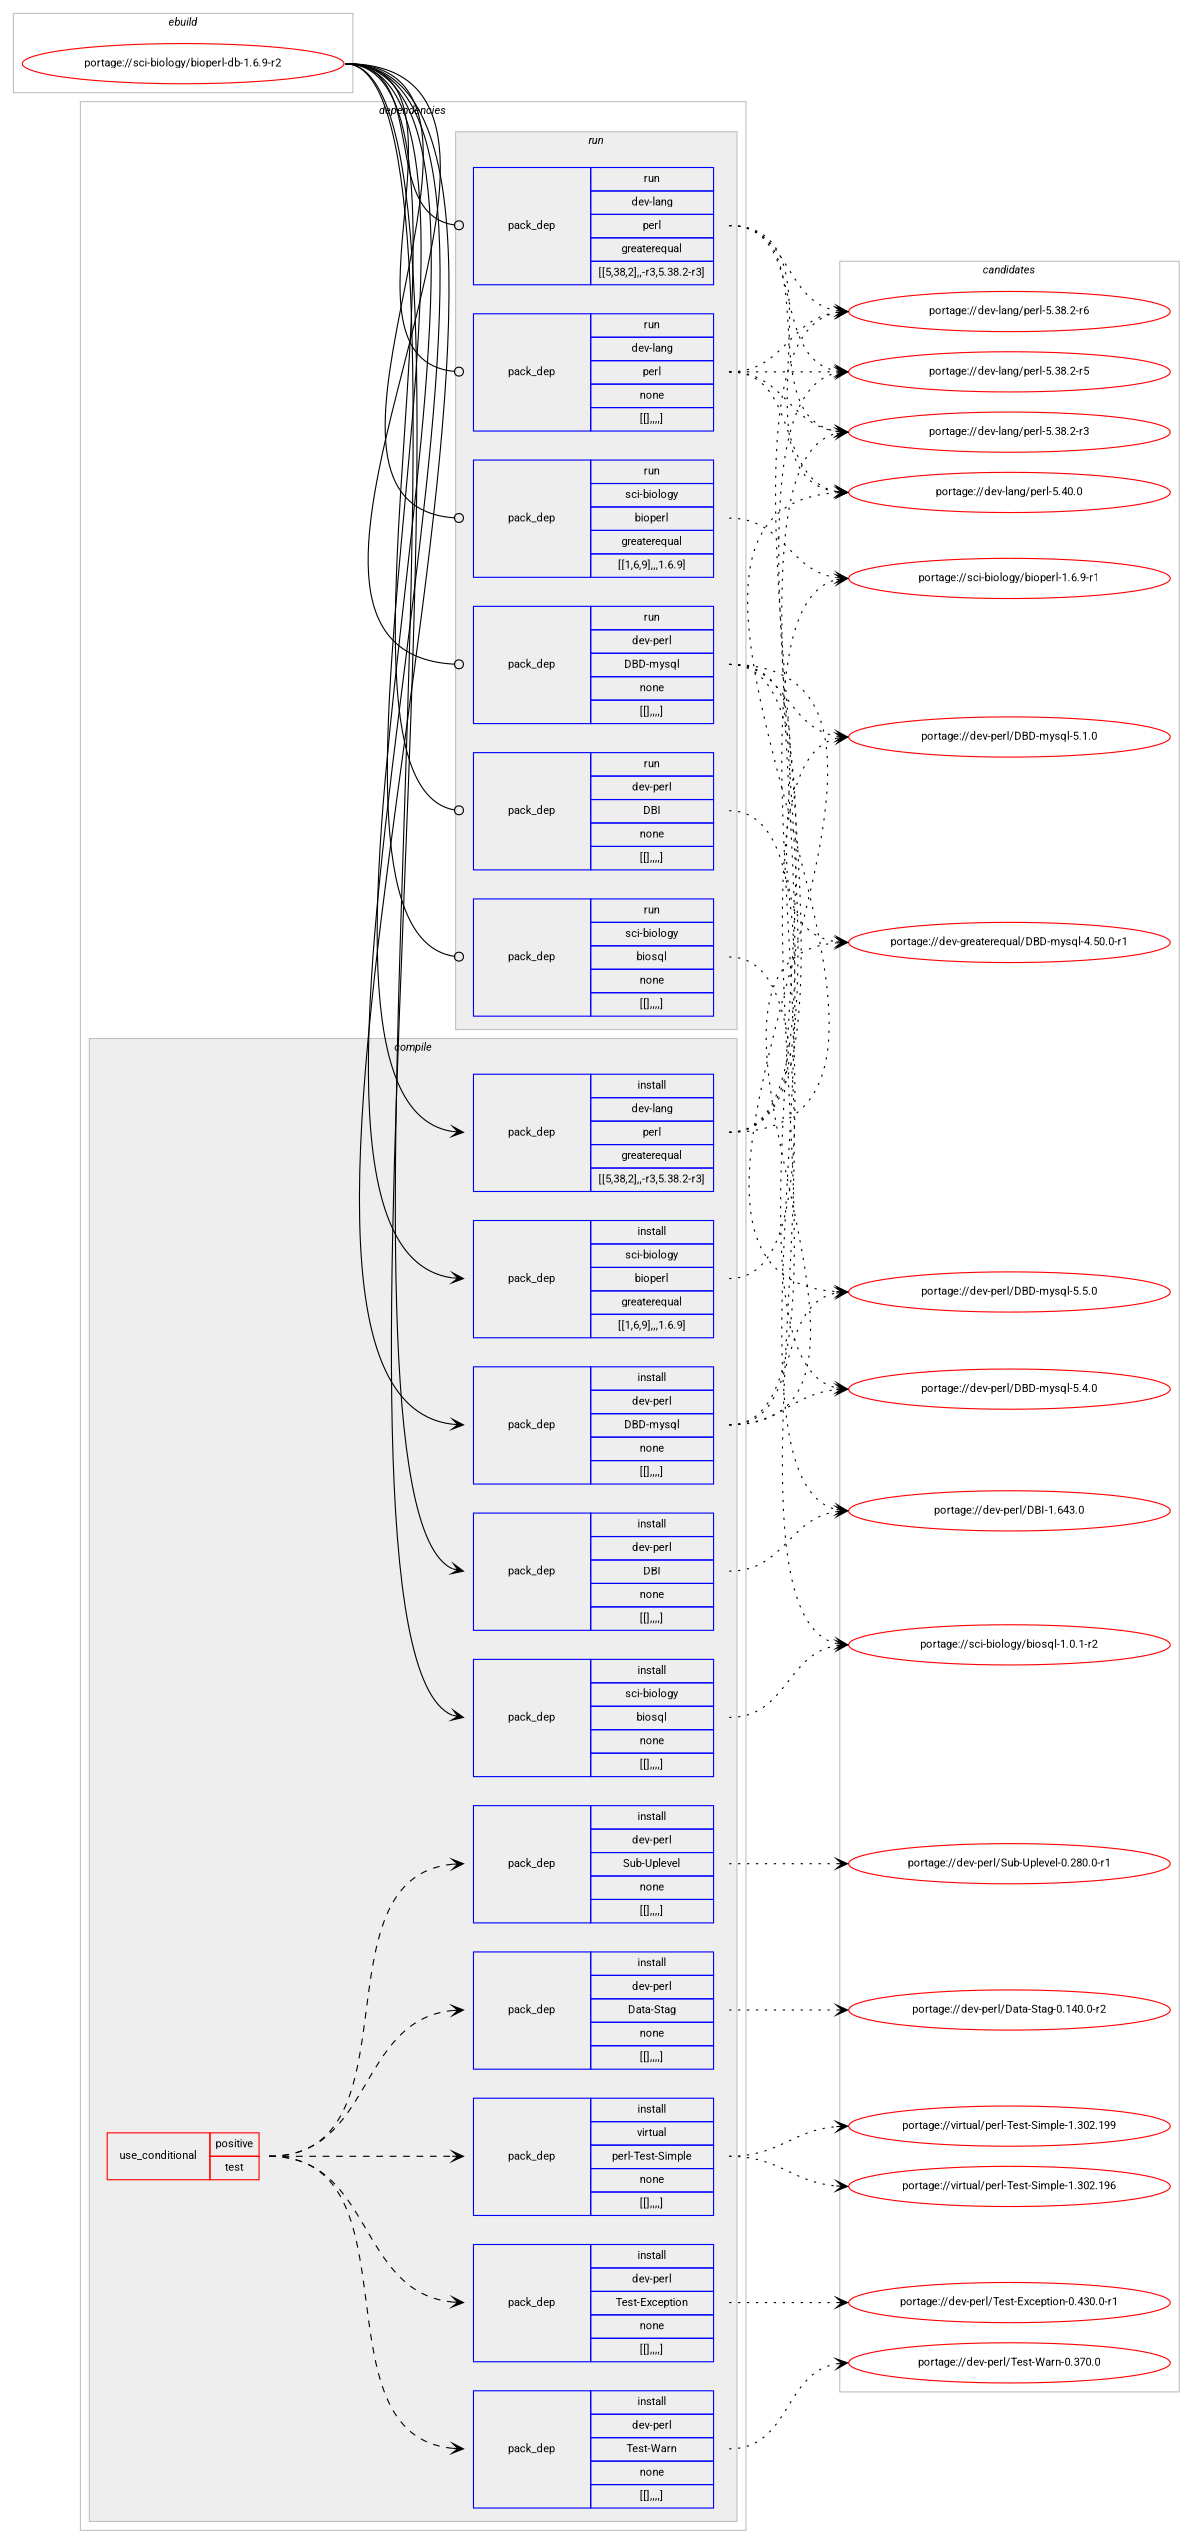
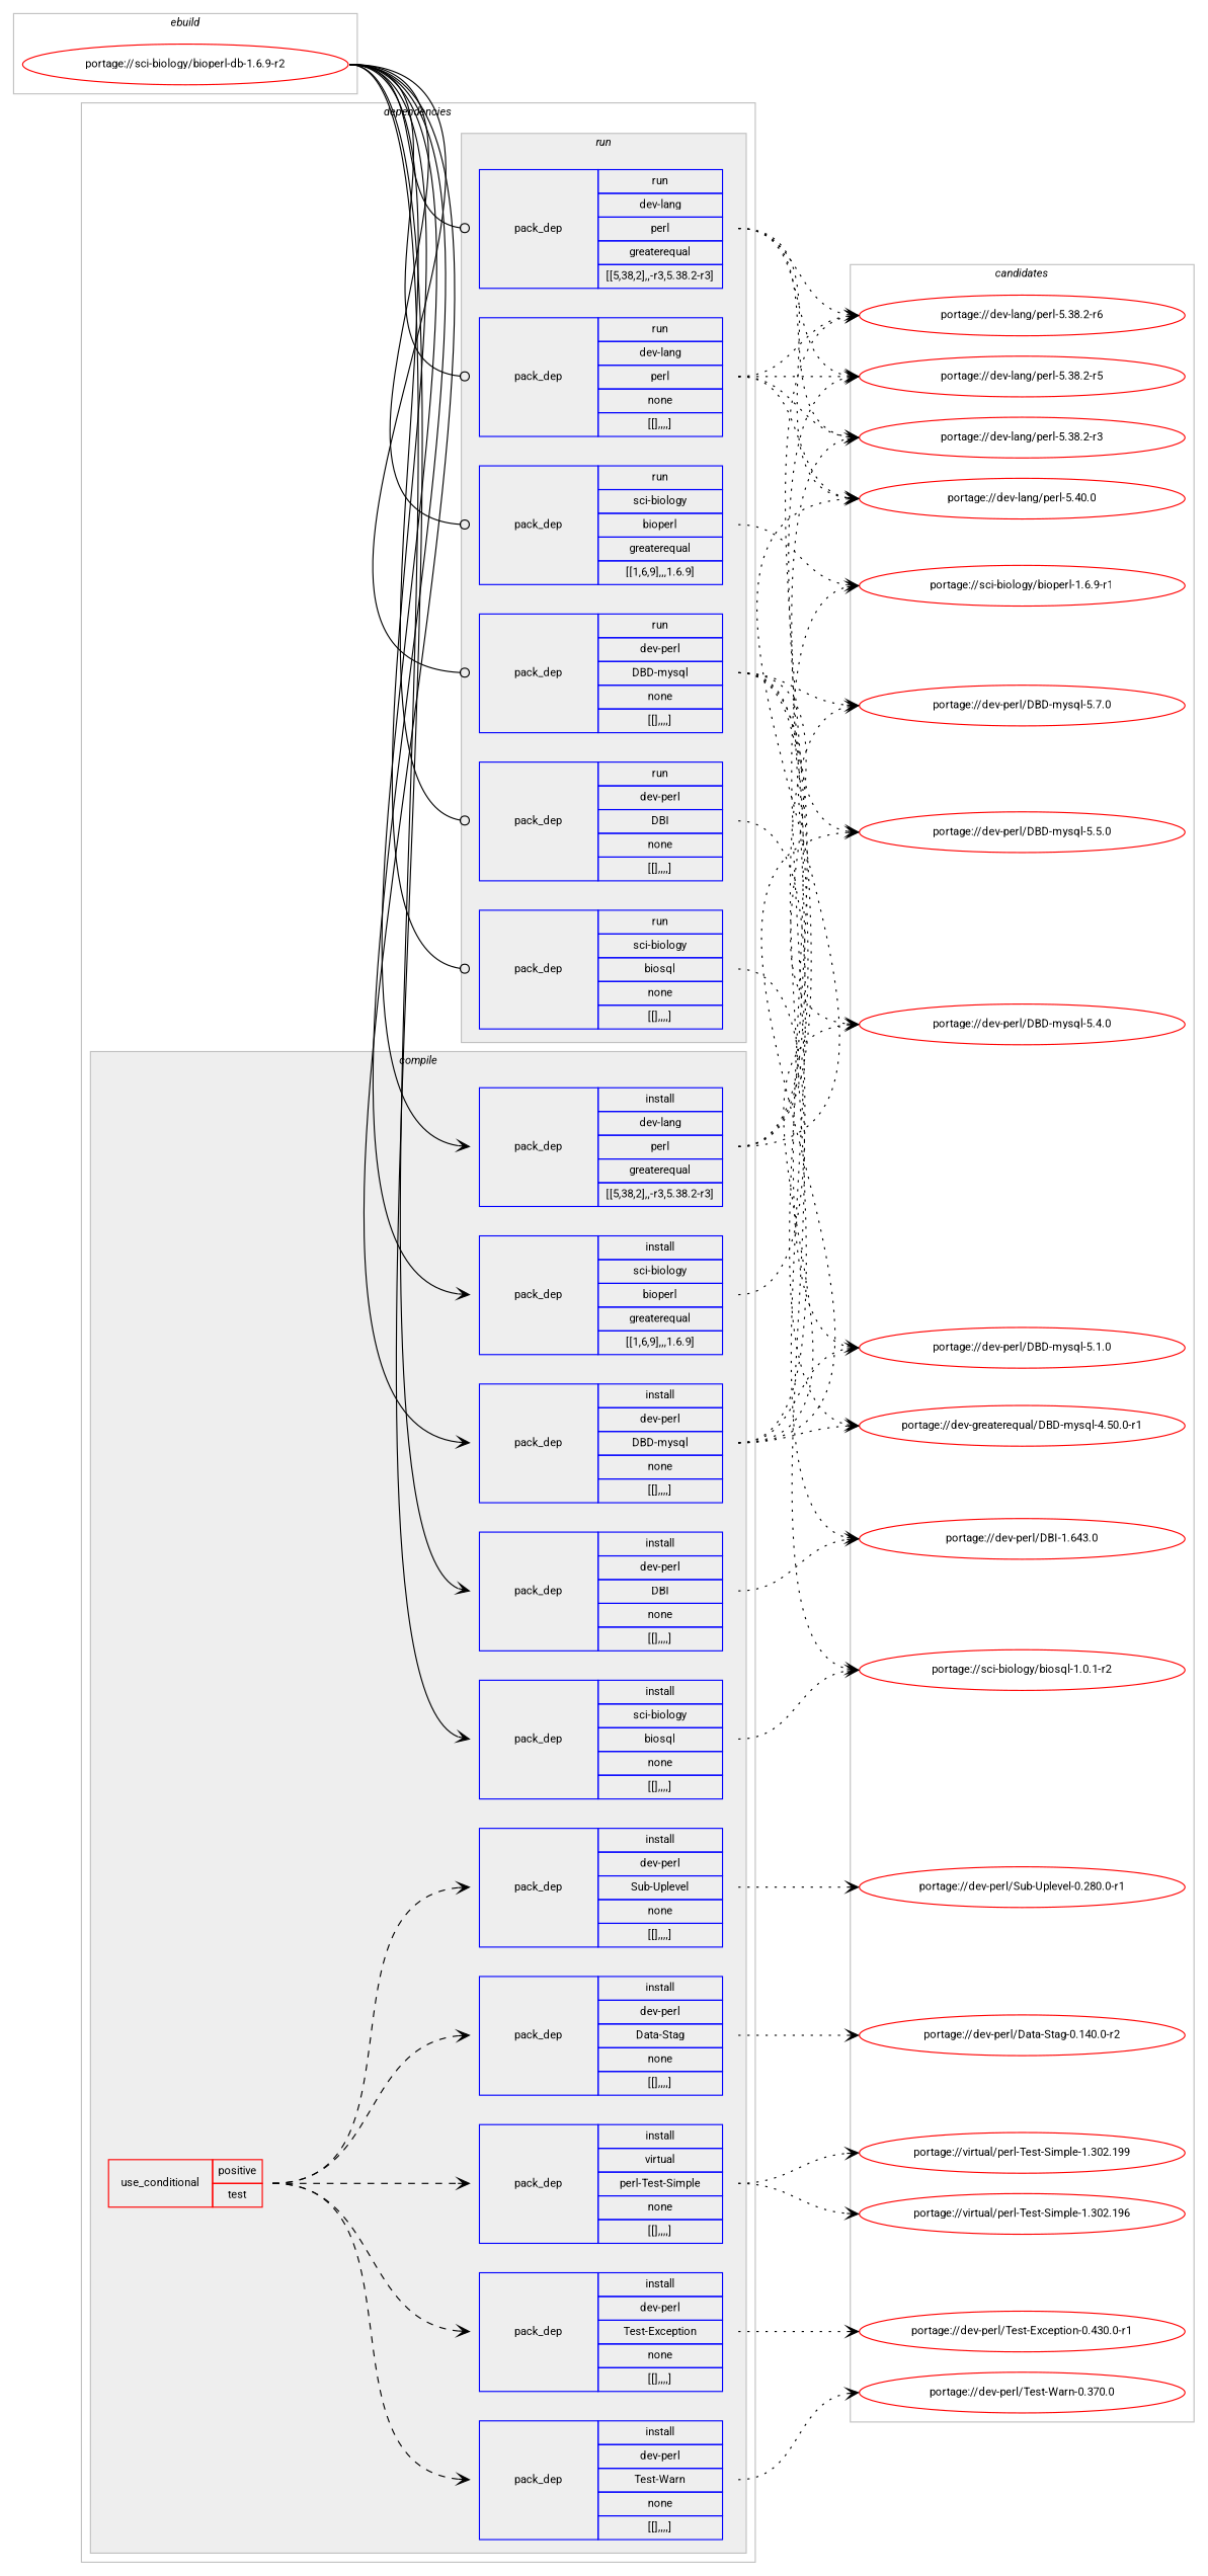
  digraph {
    compound=true
    concentrate=true
    fontname=Roboto
    fontsize=10
    newrank=true
    rankdir=LR
    ranksep=1.5
    node [color=red fontname=Roboto fontsize=10]
    edge [arrowhead=vee fontname=Roboto headport=w style=dotted tailport=e weight=100]
    n1 [label="portage://sci-biology/bioperl-db-1.6.9-r2" width=4]
    n2 [color=blue label=<<TABLE BORDER="0" CELLBORDER="1" CELLSPACING="0" CELLPADDING="4" WIDTH="220"><TR><TD ROWSPAN="6" CELLPADDING="30">pack_dep</TD></TR><TR><TD WIDTH="110">install</TD></TR><TR><TD>dev-perl</TD></TR><TR><TD>Data-Stag</TD></TR><TR><TD>none</TD></TR><TR><TD>[[],,,,]</TD></TR></TABLE>> shape=none]
    n3 [color=blue label=<<TABLE BORDER="0" CELLBORDER="1" CELLSPACING="0" CELLPADDING="4" WIDTH="220"><TR><TD ROWSPAN="6" CELLPADDING="30">pack_dep</TD></TR><TR><TD WIDTH="110">install</TD></TR><TR><TD>dev-perl</TD></TR><TR><TD>Sub-Uplevel</TD></TR><TR><TD>none</TD></TR><TR><TD>[[],,,,]</TD></TR></TABLE>> shape=none]
    n4 [color=blue label=<<TABLE BORDER="0" CELLBORDER="1" CELLSPACING="0" CELLPADDING="4" WIDTH="220"><TR><TD ROWSPAN="6" CELLPADDING="30">pack_dep</TD></TR><TR><TD WIDTH="110">install</TD></TR><TR><TD>dev-perl</TD></TR><TR><TD>Test-Warn</TD></TR><TR><TD>none</TD></TR><TR><TD>[[],,,,]</TD></TR></TABLE>> shape=none]
    n5 [color=blue label=<<TABLE BORDER="0" CELLBORDER="1" CELLSPACING="0" CELLPADDING="4" WIDTH="220"><TR><TD ROWSPAN="6" CELLPADDING="30">pack_dep</TD></TR><TR><TD WIDTH="110">install</TD></TR><TR><TD>dev-perl</TD></TR><TR><TD>Test-Exception</TD></TR><TR><TD>none</TD></TR><TR><TD>[[],,,,]</TD></TR></TABLE>> shape=none]
    n6 [color=blue label=<<TABLE BORDER="0" CELLBORDER="1" CELLSPACING="0" CELLPADDING="4" WIDTH="220"><TR><TD ROWSPAN="6" CELLPADDING="30">pack_dep</TD></TR><TR><TD WIDTH="110">install</TD></TR><TR><TD>virtual</TD></TR><TR><TD>perl-Test-Simple</TD></TR><TR><TD>none</TD></TR><TR><TD>[[],,,,]</TD></TR></TABLE>> shape=none]
    n7 [label=<<TABLE BORDER="0" CELLBORDER="1" CELLSPACING="0" CELLPADDING="4"><TR><TD ROWSPAN="3" CELLPADDING="10">use_conditional</TD></TR><TR><TD>positive</TD></TR><TR><TD>test</TD></TR></TABLE>> shape=none]
    n8 [color=blue label=<<TABLE BORDER="0" CELLBORDER="1" CELLSPACING="0" CELLPADDING="4" WIDTH="220"><TR><TD ROWSPAN="6" CELLPADDING="30">pack_dep</TD></TR><TR><TD WIDTH="110">install</TD></TR><TR><TD>dev-lang</TD></TR><TR><TD>perl</TD></TR><TR><TD>greaterequal</TD></TR><TR><TD>[[5,38,2],,-r3,5.38.2-r3]</TD></TR></TABLE>> shape=none]
    n9 [color=blue label=<<TABLE BORDER="0" CELLBORDER="1" CELLSPACING="0" CELLPADDING="4" WIDTH="220"><TR><TD ROWSPAN="6" CELLPADDING="30">pack_dep</TD></TR><TR><TD WIDTH="110">install</TD></TR><TR><TD>dev-perl</TD></TR><TR><TD>DBD-mysql</TD></TR><TR><TD>none</TD></TR><TR><TD>[[],,,,]</TD></TR></TABLE>> shape=none]
    n10 [color=blue label=<<TABLE BORDER="0" CELLBORDER="1" CELLSPACING="0" CELLPADDING="4" WIDTH="220"><TR><TD ROWSPAN="6" CELLPADDING="30">pack_dep</TD></TR><TR><TD WIDTH="110">install</TD></TR><TR><TD>dev-perl</TD></TR><TR><TD>DBI</TD></TR><TR><TD>none</TD></TR><TR><TD>[[],,,,]</TD></TR></TABLE>> shape=none]
    n11 [color=blue label=<<TABLE BORDER="0" CELLBORDER="1" CELLSPACING="0" CELLPADDING="4" WIDTH="220"><TR><TD ROWSPAN="6" CELLPADDING="30">pack_dep</TD></TR><TR><TD WIDTH="110">install</TD></TR><TR><TD>sci-biology</TD></TR><TR><TD>bioperl</TD></TR><TR><TD>greaterequal</TD></TR><TR><TD>[[1,6,9],,,1.6.9]</TD></TR></TABLE>> shape=none]
    n12 [color=blue label=<<TABLE BORDER="0" CELLBORDER="1" CELLSPACING="0" CELLPADDING="4" WIDTH="220"><TR><TD ROWSPAN="6" CELLPADDING="30">pack_dep</TD></TR><TR><TD WIDTH="110">install</TD></TR><TR><TD>sci-biology</TD></TR><TR><TD>biosql</TD></TR><TR><TD>none</TD></TR><TR><TD>[[],,,,]</TD></TR></TABLE>> shape=none]
    n13 [color=blue label=<<TABLE BORDER="0" CELLBORDER="1" CELLSPACING="0" CELLPADDING="4" WIDTH="220"><TR><TD ROWSPAN="6" CELLPADDING="30">pack_dep</TD></TR><TR><TD WIDTH="110">run</TD></TR><TR><TD>dev-lang</TD></TR><TR><TD>perl</TD></TR><TR><TD>greaterequal</TD></TR><TR><TD>[[5,38,2],,-r3,5.38.2-r3]</TD></TR></TABLE>> shape=none]
    n14 [color=blue label=<<TABLE BORDER="0" CELLBORDER="1" CELLSPACING="0" CELLPADDING="4" WIDTH="220"><TR><TD ROWSPAN="6" CELLPADDING="30">pack_dep</TD></TR><TR><TD WIDTH="110">run</TD></TR><TR><TD>dev-lang</TD></TR><TR><TD>perl</TD></TR><TR><TD>none</TD></TR><TR><TD>[[],,,,]</TD></TR></TABLE>> shape=none]
    n15 [color=blue label=<<TABLE BORDER="0" CELLBORDER="1" CELLSPACING="0" CELLPADDING="4" WIDTH="220"><TR><TD ROWSPAN="6" CELLPADDING="30">pack_dep</TD></TR><TR><TD WIDTH="110">run</TD></TR><TR><TD>dev-perl</TD></TR><TR><TD>DBD-mysql</TD></TR><TR><TD>none</TD></TR><TR><TD>[[],,,,]</TD></TR></TABLE>> shape=none]
    n16 [color=blue label=<<TABLE BORDER="0" CELLBORDER="1" CELLSPACING="0" CELLPADDING="4" WIDTH="220"><TR><TD ROWSPAN="6" CELLPADDING="30">pack_dep</TD></TR><TR><TD WIDTH="110">run</TD></TR><TR><TD>dev-perl</TD></TR><TR><TD>DBI</TD></TR><TR><TD>none</TD></TR><TR><TD>[[],,,,]</TD></TR></TABLE>> shape=none]
    n17 [color=blue label=<<TABLE BORDER="0" CELLBORDER="1" CELLSPACING="0" CELLPADDING="4" WIDTH="220"><TR><TD ROWSPAN="6" CELLPADDING="30">pack_dep</TD></TR><TR><TD WIDTH="110">run</TD></TR><TR><TD>sci-biology</TD></TR><TR><TD>bioperl</TD></TR><TR><TD>greaterequal</TD></TR><TR><TD>[[1,6,9],,,1.6.9]</TD></TR></TABLE>> shape=none]
    n18 [color=blue label=<<TABLE BORDER="0" CELLBORDER="1" CELLSPACING="0" CELLPADDING="4" WIDTH="220"><TR><TD ROWSPAN="6" CELLPADDING="30">pack_dep</TD></TR><TR><TD WIDTH="110">run</TD></TR><TR><TD>sci-biology</TD></TR><TR><TD>biosql</TD></TR><TR><TD>none</TD></TR><TR><TD>[[],,,,]</TD></TR></TABLE>> shape=none]
    n19 [label="portage://dev-perl/Sub-Uplevel-0.280.0-r1" width=4]
    n20 [label="portage://dev-perl/Data-Stag-0.140.0-r2" width=4]
    n21 [label="portage://dev-perl/Test-Warn-0.370.0" width=4]
    n22 [label="portage://dev-perl/Test-Exception-0.430.0-r1" width=4]
    n23 [label="portage://virtual/perl-Test-Simple-1.302.199" width=4]
    n24 [label="portage://virtual/perl-Test-Simple-1.302.196" width=4]
    n25 [label="portage://dev-lang/perl-5.40.0" width=4]
    n26 [label="portage://dev-lang/perl-5.38.2-r6" width=4]
    n27 [label="portage://dev-lang/perl-5.38.2-r5" width=4]
    n28 [label="portage://dev-lang/perl-5.38.2-r3" width=4]
+   n29 [label="portage://dev-perl/DBD-mysql-5.7.0" width=4]
    n30 [label="portage://dev-perl/DBD-mysql-5.5.0" width=4]
    n31 [label="portage://dev-perl/DBD-mysql-5.4.0" width=4]
    n32 [label="portage://dev-perl/DBD-mysql-5.1.0" width=4]
    n33 [label="portage://dev-greaterequal/DBD-mysql-4.50.0-r1" width=4]
    n34 [label="portage://dev-perl/DBI-1.643.0" width=4]
    n35 [label="portage://sci-biology/bioperl-1.6.9-r1" width=4]
    n36 [label="portage://sci-biology/biosql-1.0.1-r2" width=4]
    subgraph cluster_1 {
      color=gray
      label=<<i>ebuild</i>>
      n1
    }
    subgraph cluster_2 {
      color=gray
      label=<<i>dependencies</i>>
      subgraph cluster_3 {
        color=gray
        fillcolor="#eeeeee"
        label=<<i>compile</i>>
        style=filled
        subgraph sub_4 {
          color=gray
          fillcolor="#eeeeee"
          label=<<i>compile</i>>
          style=filled
          n7
          subgraph sub_5 {
            color=gray
            fillcolor="#eeeeee"
            label=<<i>compile</i>>
            style=filled
            n2
          }
          subgraph sub_6 {
            color=gray
            fillcolor="#eeeeee"
            label=<<i>compile</i>>
            style=filled
            n3
          }
          subgraph sub_7 {
            color=gray
            fillcolor="#eeeeee"
            label=<<i>compile</i>>
            style=filled
            n4
          }
          subgraph sub_8 {
            color=gray
            fillcolor="#eeeeee"
            label=<<i>compile</i>>
            style=filled
            n5
          }
          subgraph sub_9 {
            color=gray
            fillcolor="#eeeeee"
            label=<<i>compile</i>>
            style=filled
            n6
          }
        }
        subgraph sub_10 {
          color=gray
          fillcolor="#eeeeee"
          label=<<i>compile</i>>
          style=filled
          n8
        }
        subgraph sub_11 {
          color=gray
          fillcolor="#eeeeee"
          label=<<i>compile</i>>
          style=filled
          n9
        }
        subgraph sub_12 {
          color=gray
          fillcolor="#eeeeee"
          label=<<i>compile</i>>
          style=filled
          n10
        }
        subgraph sub_13 {
          color=gray
          fillcolor="#eeeeee"
          label=<<i>compile</i>>
          style=filled
          n11
        }
        subgraph sub_14 {
          color=gray
          fillcolor="#eeeeee"
          label=<<i>compile</i>>
          style=filled
          n12
        }
      }
      subgraph cluster_15 {
        color=gray
        fillcolor="#eeeeee"
        label=<<i>compile and run</i>>
        style=filled
      }
      subgraph cluster_16 {
        color=gray
        fillcolor="#eeeeee"
        label=<<i>run</i>>
        style=filled
        subgraph sub_17 {
          color=gray
          fillcolor="#eeeeee"
          label=<<i>run</i>>
          style=filled
          n13
        }
        subgraph sub_18 {
          color=gray
          fillcolor="#eeeeee"
          label=<<i>run</i>>
          style=filled
          n14
        }
        subgraph sub_19 {
          color=gray
          fillcolor="#eeeeee"
          label=<<i>run</i>>
          style=filled
          n15
        }
        subgraph sub_20 {
          color=gray
          fillcolor="#eeeeee"
          label=<<i>run</i>>
          style=filled
          n16
        }
        subgraph sub_21 {
          color=gray
          fillcolor="#eeeeee"
          label=<<i>run</i>>
          style=filled
          n17
        }
        subgraph sub_22 {
          color=gray
          fillcolor="#eeeeee"
          label=<<i>run</i>>
          style=filled
          n18
        }
      }
    }
    subgraph cluster_23 {
      color=gray
      label=<<i>candidates</i>>
      rank=same
      subgraph sub_24 {
        color=black
        label=<<i>candidates</i>>
        nodesep=1
        rank=same
        n19
      }
      subgraph sub_25 {
        color=black
        label=<<i>candidates</i>>
        nodesep=1
        rank=same
        n20
      }
      subgraph sub_26 {
        color=black
        label=<<i>candidates</i>>
        nodesep=1
        rank=same
        n21
      }
      subgraph sub_27 {
        color=black
        label=<<i>candidates</i>>
        nodesep=1
        rank=same
        n22
      }
      subgraph sub_28 {
        color=black
        label=<<i>candidates</i>>
        nodesep=1
        rank=same
        n23
        n24
      }
      subgraph sub_29 {
        color=black
        label=<<i>candidates</i>>
        nodesep=1
        rank=same
        n25
        n26
        n27
        n28
      }
      subgraph sub_30 {
        color=black
        label=<<i>candidates</i>>
        nodesep=1
        rank=same
+       n29
        n30
        n31
        n32
        n33
      }
      subgraph sub_31 {
        color=black
        label=<<i>candidates</i>>
        nodesep=1
        rank=same
        n34
      }
      subgraph sub_32 {
        color=black
        label=<<i>candidates</i>>
        nodesep=1
        rank=same
        n35
      }
      subgraph sub_33 {
        color=black
        label=<<i>candidates</i>>
        nodesep=1
        rank=same
        n36
      }
      subgraph sub_34 {
        color=black
        label=<<i>candidates</i>>
        nodesep=1
        rank=same
        n25
        n26
        n27
        n28
      }
      subgraph sub_35 {
        color=black
        label=<<i>candidates</i>>
        nodesep=1
        rank=same
        n25
        n26
        n27
        n28
      }
      subgraph sub_36 {
        color=black
        label=<<i>candidates</i>>
        nodesep=1
        rank=same
+       n29
        n30
        n31
        n32
        n33
      }
      subgraph sub_37 {
        color=black
        label=<<i>candidates</i>>
        nodesep=1
        rank=same
        n34
      }
      subgraph sub_38 {
        color=black
        label=<<i>candidates</i>>
        nodesep=1
        rank=same
        n35
      }
      subgraph sub_39 {
        color=black
        label=<<i>candidates</i>>
        nodesep=1
        rank=same
        n36
      }
    }
    n1 -> n8 [style=solid weight=20]
    n1 -> n9 [style=solid weight=20]
    n1 -> n10 [style=solid weight=20]
    n1 -> n11 [style=solid weight=20]
    n1 -> n12 [style=solid weight=20]
    n1 -> n13 [arrowhead=odot style=solid weight=20]
    n1 -> n14 [arrowhead=odot style=solid weight=20]
    n1 -> n15 [arrowhead=odot style=solid weight=20]
    n1 -> n16 [arrowhead=odot style=solid weight=20]
    n1 -> n17 [arrowhead=odot style=solid weight=20]
    n1 -> n18 [arrowhead=odot style=solid weight=20]
    n2 -> n20
    n3 -> n19
    n4 -> n21
    n5 -> n22
    n6 -> n23
    n6 -> n24
    n7 -> n2 [style=dashed weight=20]
    n7 -> n3 [style=dashed weight=20]
    n7 -> n4 [style=dashed weight=20]
    n7 -> n5 [style=dashed weight=20]
    n7 -> n6 [style=dashed weight=20]
    n8 -> n25
    n8 -> n26
    n8 -> n27
    n8 -> n28
+   n9 -> n29
    n9 -> n30
    n9 -> n31
    n9 -> n32
    n9 -> n33
    n10 -> n34
    n11 -> n35
    n12 -> n36
    n13 -> n25
    n13 -> n26
    n13 -> n27
    n13 -> n28
    n14 -> n25
    n14 -> n26
    n14 -> n27
    n14 -> n28
+   n15 -> n29
    n15 -> n30
    n15 -> n31
    n15 -> n32
    n15 -> n33
    n16 -> n34
    n17 -> n35
    n18 -> n36
  }
